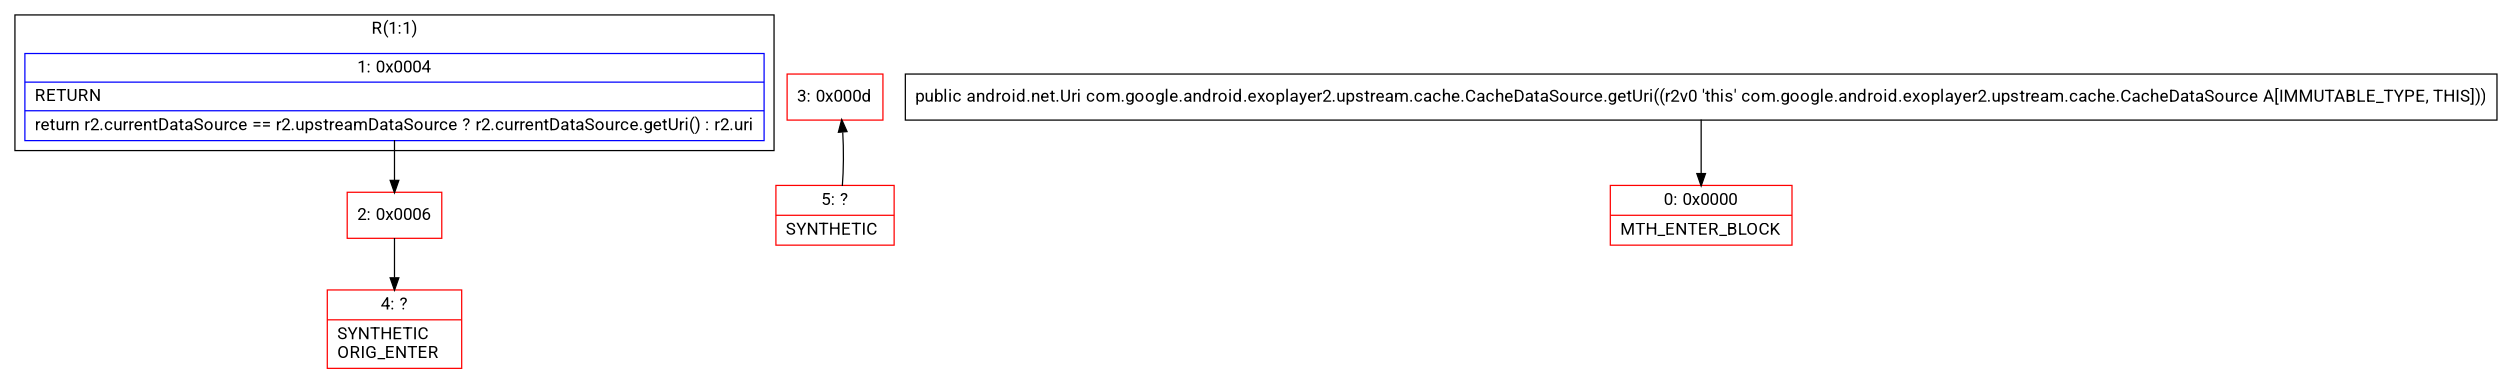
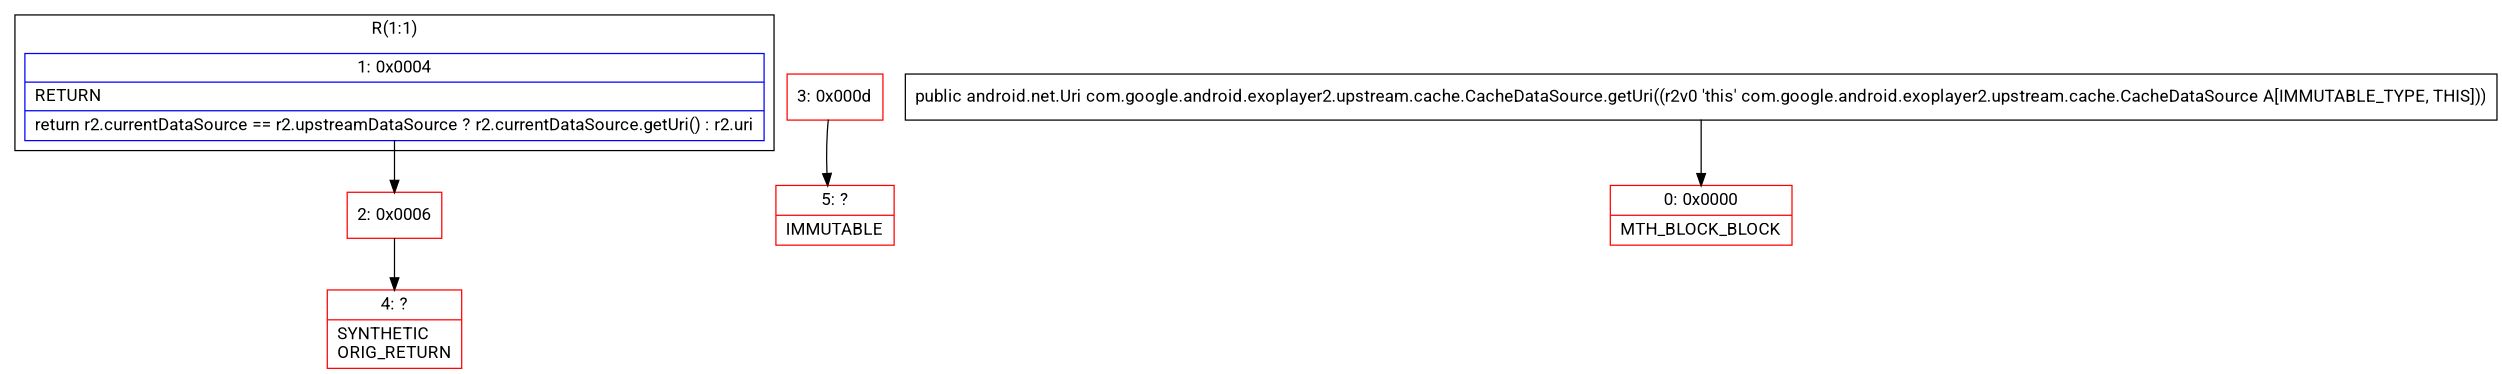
  digraph {
    fontname=Roboto
    node [color=red fontname=Roboto shape=record]
    edge [fontname=Roboto]
    n1 [color=blue label="{1\:\ 0x0004|RETURN\l|return r2.currentDataSource == r2.upstreamDataSource ? r2.currentDataSource.getUri() : r2.uri\l}"]
    n2 [label="{2\:\ 0x0006}"]
-   n3 [label="{4\:\ ?|SYNTHETIC\lORIG_ENTER\l}"]
+   n3 [label="{4\:\ ?|SYNTHETIC\lORIG_RETURN\l}"]
    n4 [label="{3\:\ 0x000d}"]
-   n5 [label="{5\:\ ?|SYNTHETIC\l}"]
-   n6 [label="{0\:\ 0x0000|MTH_ENTER_BLOCK\l}"]
+   n5 [label="{5\:\ ?|IMMUTABLE\l}"]
+   n6 [label="{0\:\ 0x0000|MTH_BLOCK_BLOCK\l}"]
    n7 [label="{public android.net.Uri com.google.android.exoplayer2.upstream.cache.CacheDataSource.getUri((r2v0 'this' com.google.android.exoplayer2.upstream.cache.CacheDataSource A[IMMUTABLE_TYPE, THIS])) }" color=""]
    subgraph cluster_1 {
      label="R(1:1)"
      n1
    }
    n1 -> n2
    n2 -> n3
-   n5 -> n4
+   n4 -> n5
    n7 -> n6
  }
